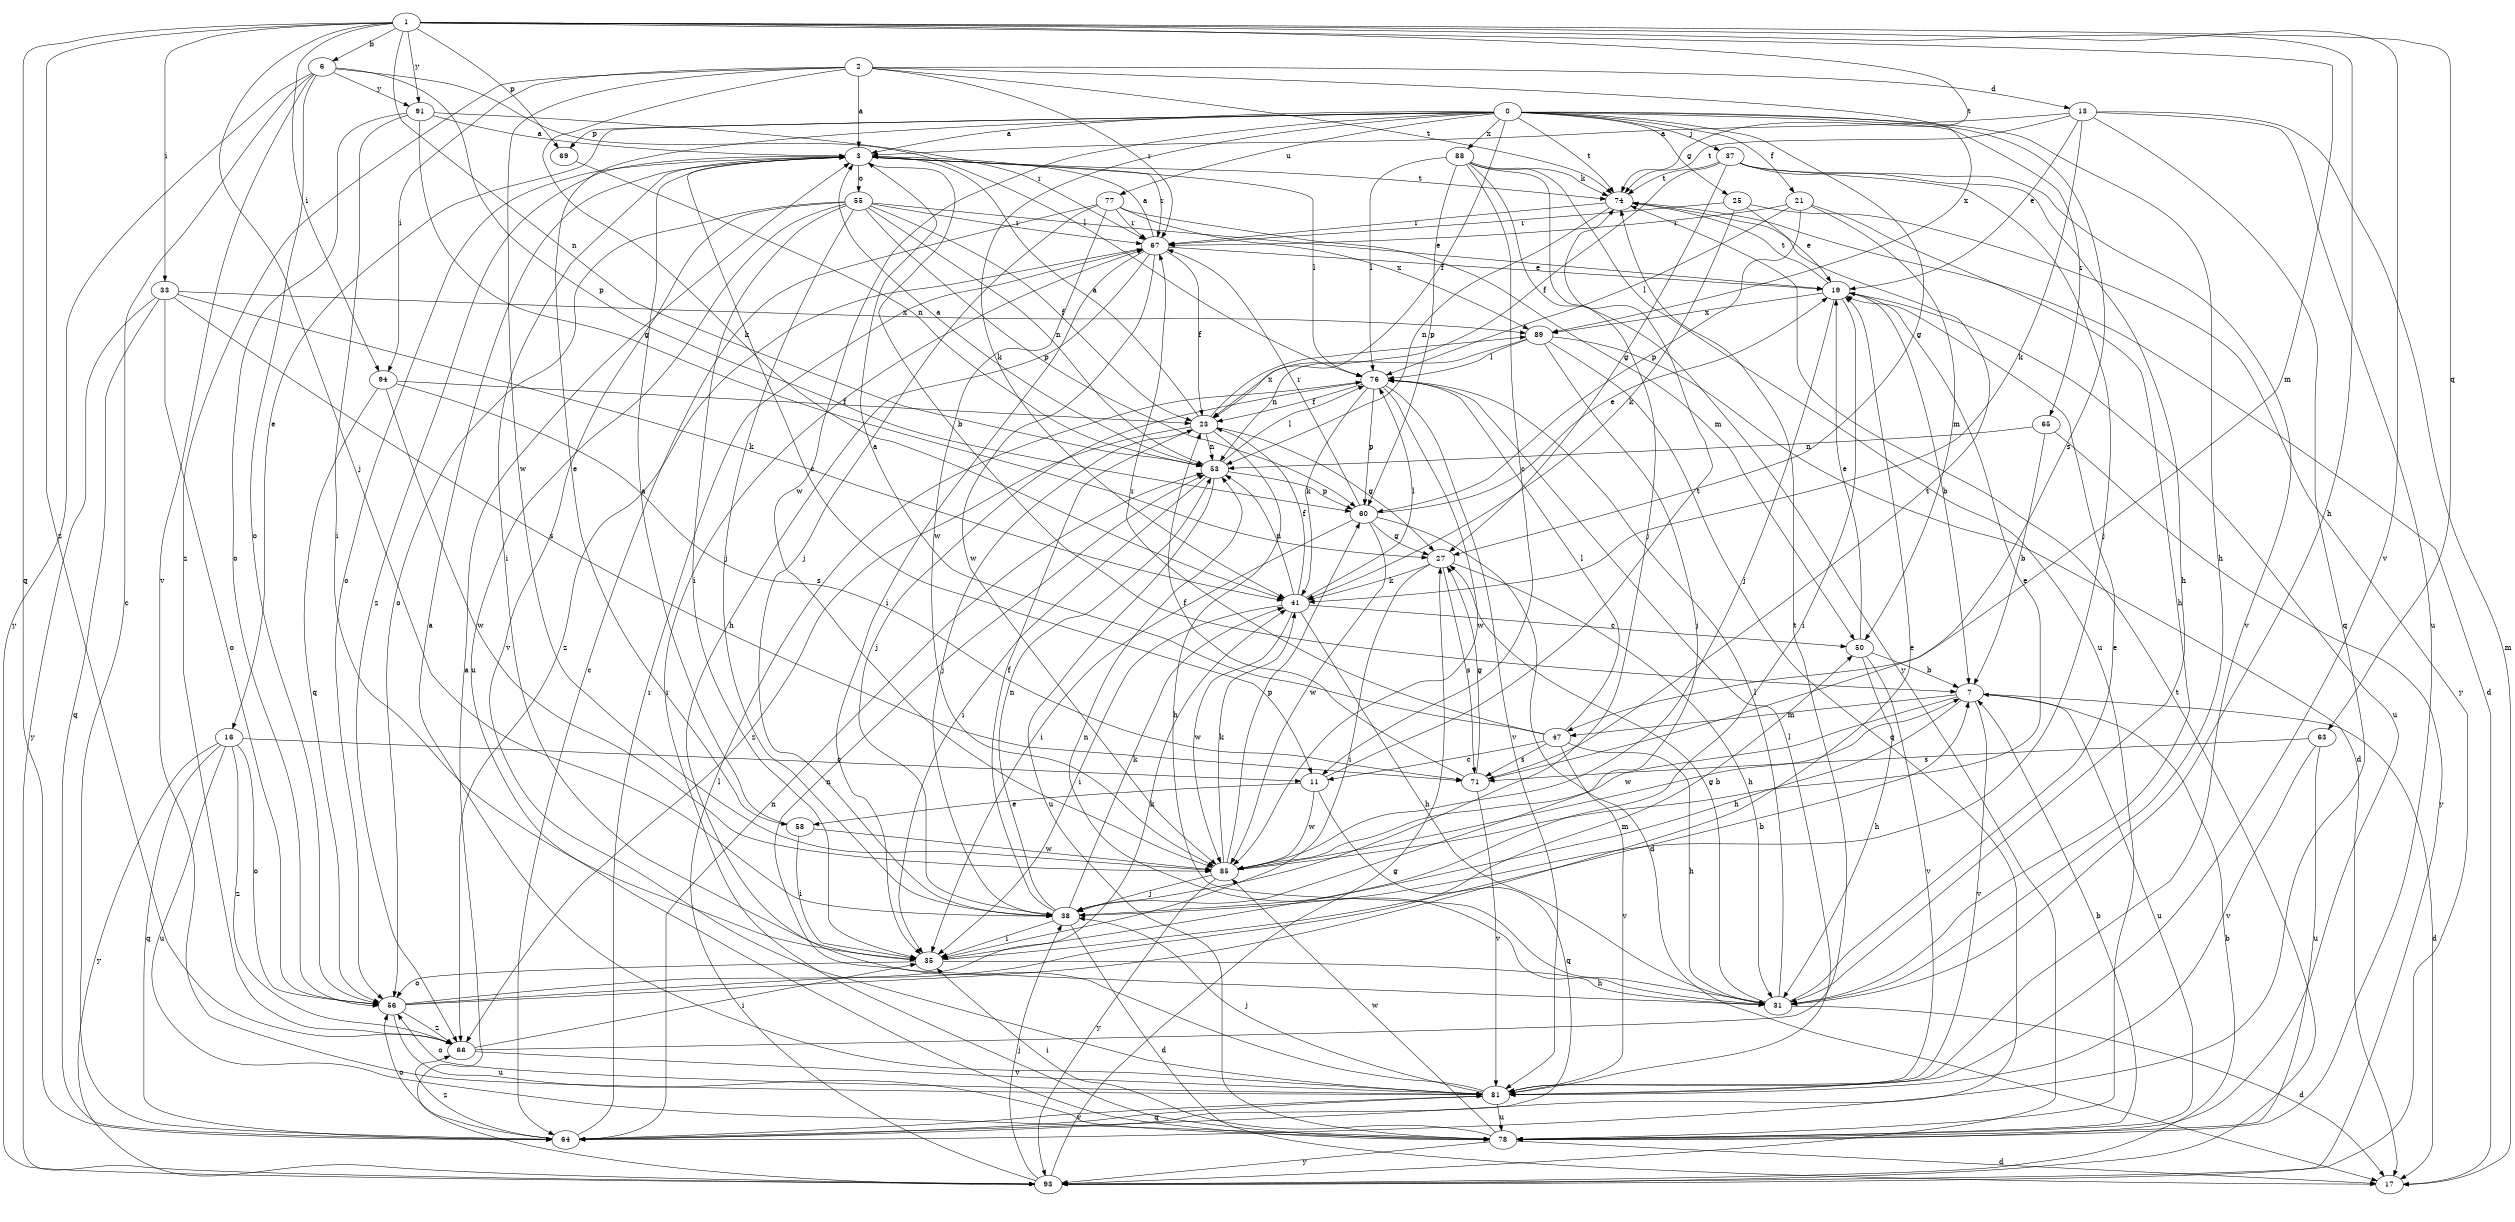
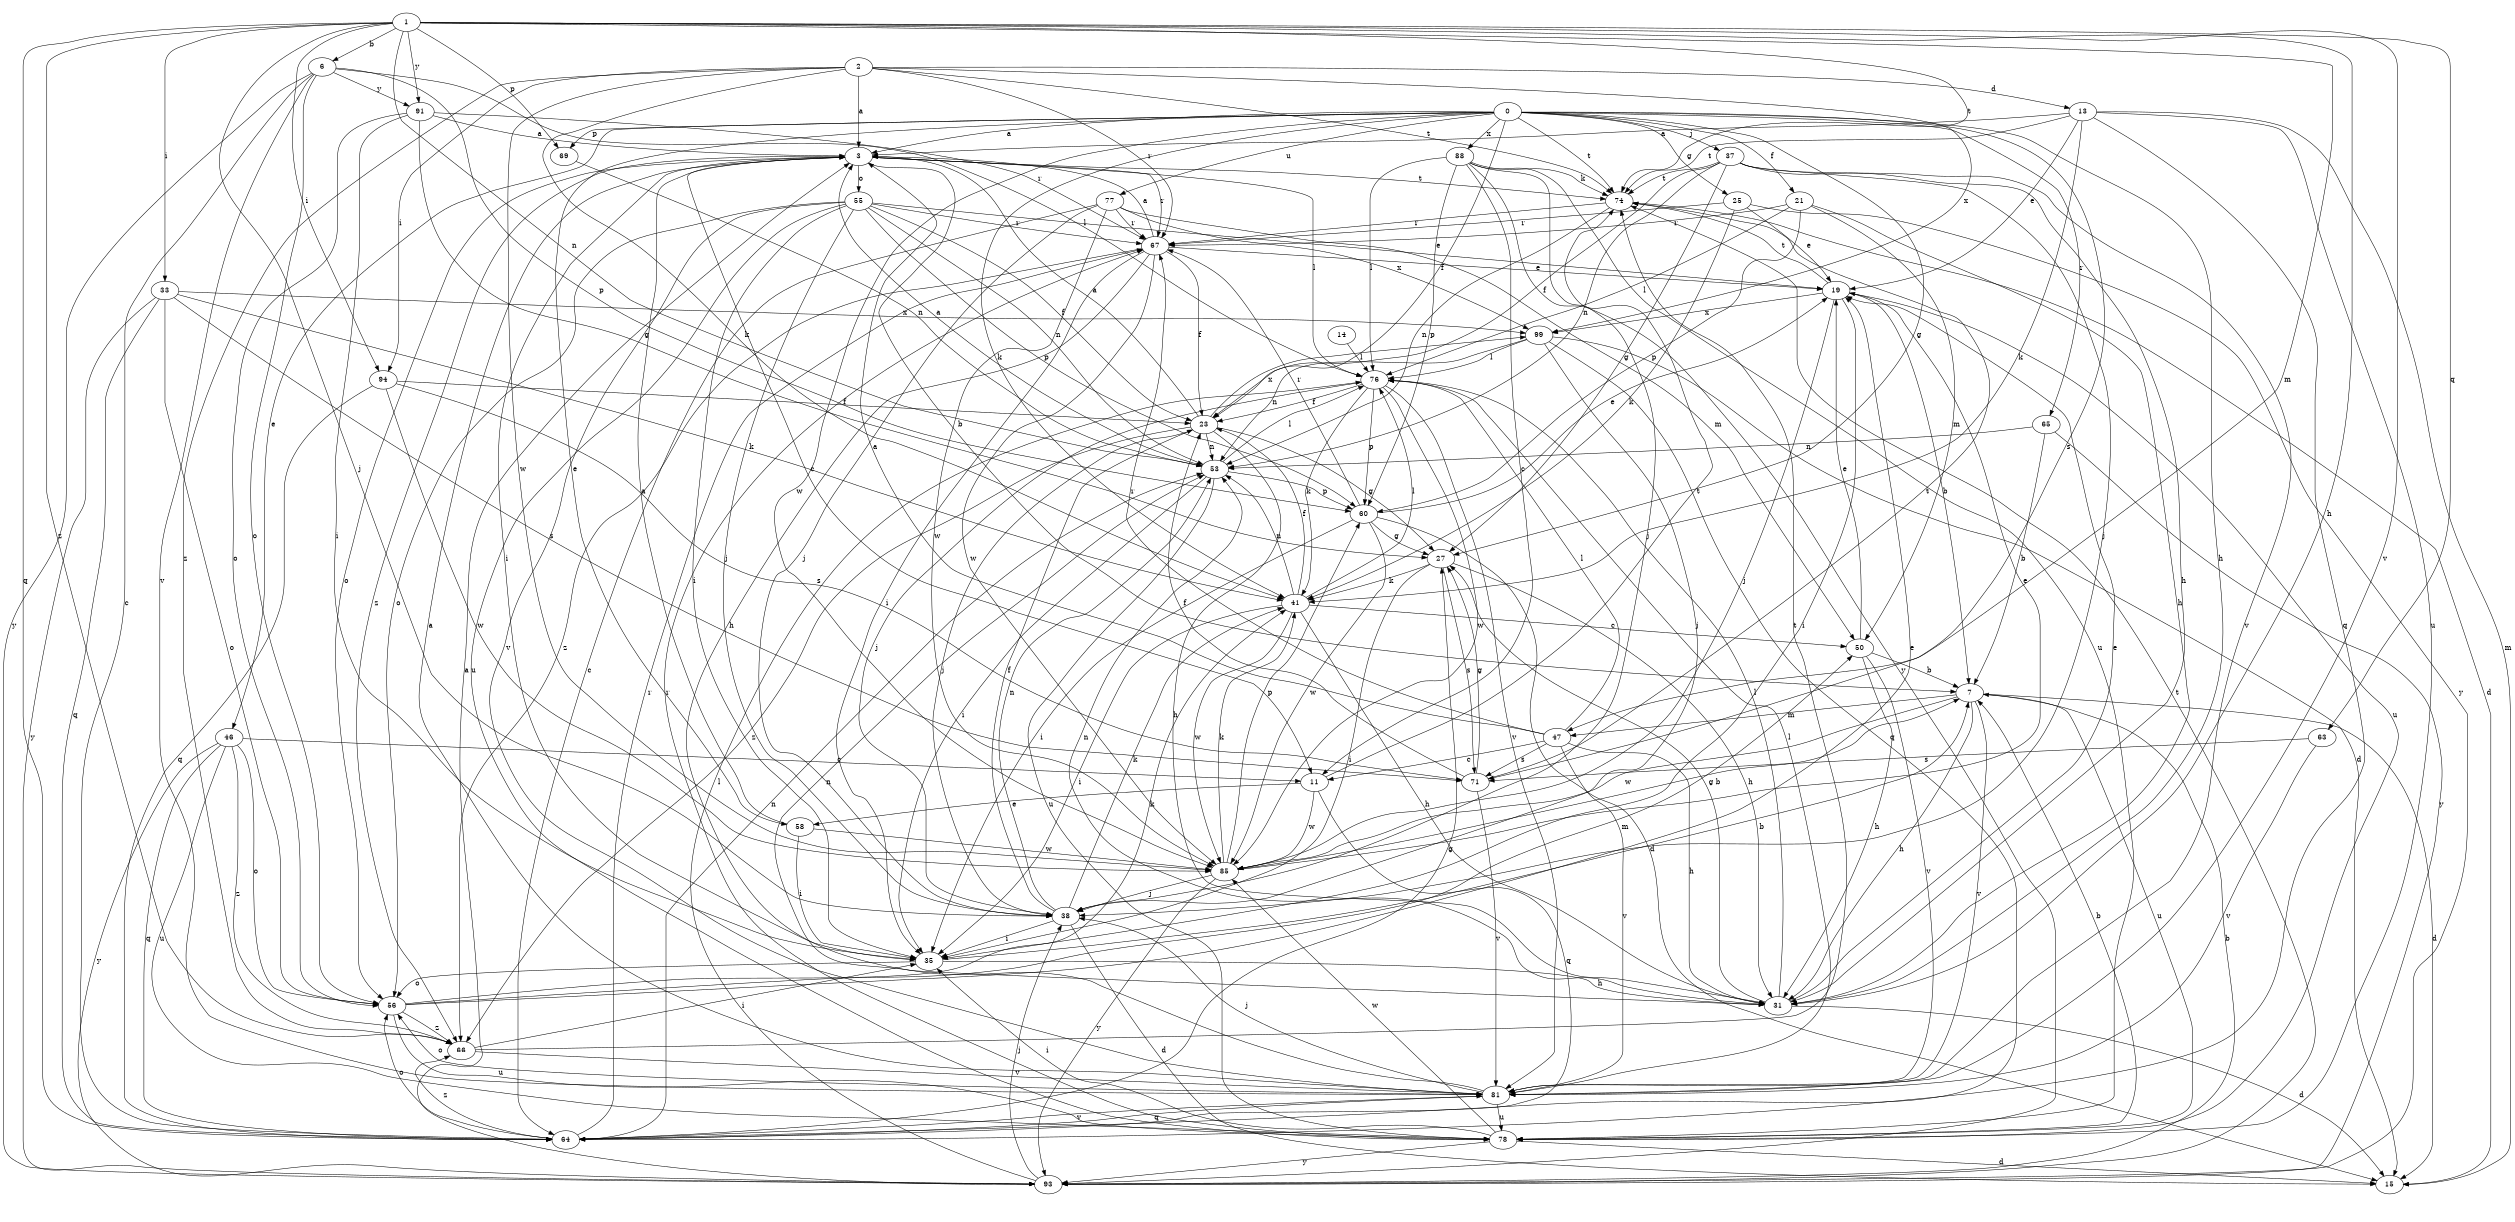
  strict digraph {
    0
    3
-   16
+   16 [label=46]
    n4 [label=58]
    21
    23
    25
    27
    31
    37
    41
    n12 [label=69]
    65
    71
    74
    77
    85
    88
    n19 [label=66]
    11
    67
    7
    35
    n24 [label=76]
    55
    56
    64
    93
    78
    60
    50
    38
    53
-   89
+   89 [label=99]
    19
-   15 [label=17]
+   15
    81
    1
    6
    33
    n41 [label=94]
    47
    63
    91
    2
    13
+   14
    0 -> 3 [label=a]
    0 -> 16 [label=e]
    0 -> n4 [label=e]
    0 -> 21 [label=f]
    0 -> 23 [label=f]
    0 -> 25 [label=g]
    0 -> 27 [label=g]
    0 -> 31 [label=h]
    0 -> 37 [label=j]
    0 -> 41 [label=k]
    0 -> n12 [label=p]
    0 -> 65 [label=r]
    0 -> 71 [label=s]
    0 -> 74 [label=t]
    0 -> 77 [label=u]
    0 -> 85 [label=w]
    0 -> 88 [label=x]
    3 -> 74 [label=t]
    3 -> n19 [label=z]
    3 -> 11 [label=c]
    3 -> 67 [label=r]
    3 -> 7 [label=b]
    3 -> 35 [label=i]
    3 -> n24 [label=l]
    3 -> 55 [label=o]
    3 -> 56 [label=o]
    16 -> n19 [label=z]
    16 -> 11 [label=c]
    16 -> 56 [label=o]
    16 -> 64 [label=q]
    16 -> 93 [label=y]
    16 -> 78 [label=u]
    n4 -> 3 [label=a]
    n4 -> 85 [label=w]
    n4 -> 35 [label=i]
    21 -> 31 [label=h]
    21 -> 67 [label=r]
    21 -> n24 [label=l]
    21 -> 60 [label=p]
    21 -> 50 [label=m]
    23 -> 3 [label=a]
    23 -> 27 [label=g]
    23 -> 31 [label=h]
    23 -> n19 [label=z]
    23 -> 38 [label=j]
    23 -> 53 [label=n]
    23 -> 89 [label=x]
    25 -> 41 [label=k]
    25 -> 67 [label=r]
    25 -> 93 [label=y]
    25 -> 19 [label=e]
    27 -> 31 [label=h]
    27 -> 41 [label=k]
    27 -> 71 [label=s]
    27 -> 35 [label=i]
    31 -> 27 [label=g]
    31 -> n24 [label=l]
    31 -> 53 [label=n]
    31 -> 19 [label=e]
    31 -> 15 [label=d]
    37 -> 23 [label=f]
    37 -> 27 [label=g]
    37 -> 31 [label=h]
    37 -> 74 [label=t]
    37 -> 38 [label=j]
+   37 -> 53 [label=n]
    37 -> 81 [label=v]
    41 -> 23 [label=f]
    41 -> 31 [label=h]
    41 -> 85 [label=w]
    41 -> 35 [label=i]
    41 -> n24 [label=l]
    41 -> 50 [label=c]
    41 -> 53 [label=n]
    n12 -> 53 [label=n]
    65 -> 7 [label=b]
    65 -> 93 [label=y]
    65 -> 53 [label=n]
    71 -> 23 [label=f]
    71 -> 27 [label=g]
    71 -> 74 [label=t]
    71 -> 81 [label=v]
    74 -> 67 [label=r]
    74 -> 53 [label=n]
    74 -> 15 [label=d]
    77 -> 85 [label=w]
    77 -> 67 [label=r]
    77 -> 64 [label=c]
    77 -> 50 [label=m]
    77 -> 38 [label=j]
    77 -> 89 [label=x]
    85 -> 41 [label=k]
    85 -> 7 [label=b]
    85 -> 93 [label=y]
    85 -> 60 [label=p]
    85 -> 38 [label=j]
    85 -> 19 [label=e]
    88 -> 74 [label=k]
    88 -> 11 [label=c]
    88 -> n24 [label=l]
    88 -> 93 [label=y]
    88 -> 78 [label=u]
    88 -> 60 [label=p]
    88 -> 38 [label=j]
    n19 -> 74 [label=t]
    n19 -> 35 [label=i]
    n19 -> 81 [label=v]
    11 -> n4 [label=e]
    11 -> 74 [label=t]
    11 -> 85 [label=w]
    11 -> 64 [label=q]
    67 -> 3 [label=a]
    67 -> 23 [label=f]
    67 -> 31 [label=h]
    67 -> 85 [label=w]
    67 -> n19 [label=z]
    67 -> 35 [label=i]
    67 -> 19 [label=e]
-   7 -> 38 [label=h]
+   7 -> 31 [label=h]
    7 -> 85 [label=w]
    7 -> 78 [label=u]
    7 -> 15 [label=d]
    7 -> 81 [label=v]
    7 -> 47 [label=m]
    35 -> 31 [label=h]
    35 -> 7 [label=b]
    35 -> 56 [label=o]
    n24 -> 23 [label=f]
    n24 -> 41 [label=k]
    n24 -> 85 [label=w]
    n24 -> 60 [label=p]
    n24 -> 38 [label=j]
    n24 -> 81 [label=v]
    55 -> 23 [label=f]
    55 -> 67 [label=r]
    55 -> 35 [label=i]
    55 -> 56 [label=o]
    55 -> 78 [label=u]
    55 -> 60 [label=p]
    55 -> 38 [label=j]
    55 -> 53 [label=n]
    55 -> 19 [label=e]
    55 -> 81 [label=v]
    56 -> 41 [label=k]
    56 -> n19 [label=z]
    56 -> 78 [label=u]
    56 -> 50 [label=m]
    56 -> 19 [label=e]
-   93 -> 27 [label=g]
+   64 -> 27 [label=g]
    64 -> n19 [label=z]
    64 -> 67 [label=r]
    64 -> 56 [label=o]
    64 -> 53 [label=n]
    64 -> 81 [label=v]
    93 -> 3 [label=a]
    93 -> 74 [label=t]
    93 -> 7 [label=b]
    93 -> n24 [label=l]
    93 -> 38 [label=j]
    78 -> 85 [label=w]
    78 -> 67 [label=r]
    78 -> 7 [label=b]
    78 -> 35 [label=i]
    78 -> 93 [label=y]
    78 -> 15 [label=d]
    60 -> 27 [label=g]
    60 -> 85 [label=w]
    60 -> 67 [label=r]
    60 -> 35 [label=i]
    60 -> 19 [label=e]
    60 -> 15 [label=d]
    50 -> 31 [label=h]
    50 -> 7 [label=b]
    50 -> 19 [label=e]
    50 -> 81 [label=v]
    38 -> 23 [label=f]
    38 -> 41 [label=k]
    38 -> 35 [label=i]
    38 -> 53 [label=n]
    38 -> 15 [label=d]
    53 -> 3 [label=a]
    53 -> 35 [label=i]
    53 -> n24 [label=l]
    53 -> 78 [label=u]
    53 -> 60 [label=p]
    89 -> n24 [label=l]
    89 -> 64 [label=q]
    89 -> 38 [label=j]
    89 -> 53 [label=n]
    89 -> 15 [label=d]
    19 -> 74 [label=t]
    19 -> 85 [label=j]
    19 -> 7 [label=b]
    19 -> 35 [label=i]
    19 -> 78 [label=u]
    19 -> 89 [label=x]
    81 -> 3 [label=a]
    81 -> n24 [label=l]
    81 -> 56 [label=o]
    81 -> 64 [label=q]
    81 -> 78 [label=u]
    81 -> 38 [label=j]
    81 -> 53 [label=n]
    1 -> 31 [label=h]
    1 -> n12 [label=p]
    1 -> 74 [label=t]
    1 -> n19 [label=z]
    1 -> 64 [label=q]
    1 -> 38 [label=j]
    1 -> 53 [label=n]
    1 -> 81 [label=v]
    1 -> 6 [label=b]
    1 -> 33 [label=i]
    1 -> n41 [label=i]
    1 -> 47 [label=m]
    1 -> 63 [label=q]
    1 -> 91 [label=y]
    6 -> n24 [label=l]
    6 -> 56 [label=o]
    6 -> 64 [label=c]
    6 -> 93 [label=y]
    6 -> 60 [label=p]
    6 -> 81 [label=v]
    6 -> 91 [label=y]
    33 -> 41 [label=k]
    33 -> 71 [label=s]
    33 -> 56 [label=o]
    33 -> 64 [label=q]
    33 -> 93 [label=y]
    33 -> 89 [label=x]
    n41 -> 23 [label=f]
    n41 -> 71 [label=s]
    n41 -> 85 [label=w]
-   n41 -> 56 [label=q]
+   n41 -> 64 [label=q]
    47 -> 3 [label=a]
    47 -> 31 [label=h]
    47 -> 71 [label=s]
    47 -> 11 [label=c]
    47 -> 67 [label=r]
    47 -> n24 [label=l]
    47 -> 81 [label=v]
    63 -> 71 [label=s]
-   63 -> 78 [label=u]
    63 -> 81 [label=v]
    91 -> 3 [label=a]
    91 -> 27 [label=g]
    91 -> 67 [label=r]
    91 -> 35 [label=i]
    91 -> 56 [label=o]
    2 -> 3 [label=a]
    2 -> 41 [label=k]
    2 -> 74 [label=t]
    2 -> 85 [label=w]
    2 -> n19 [label=z]
    2 -> 67 [label=r]
    2 -> 89 [label=x]
    2 -> n41 [label=i]
    2 -> 13 [label=d]
    13 -> 3 [label=a]
    13 -> 41 [label=k]
    13 -> 74 [label=t]
    13 -> 64 [label=q]
    13 -> 78 [label=u]
    13 -> 19 [label=e]
    13 -> 15 [label=m]
+   14 -> n24 [label=l]
  }
